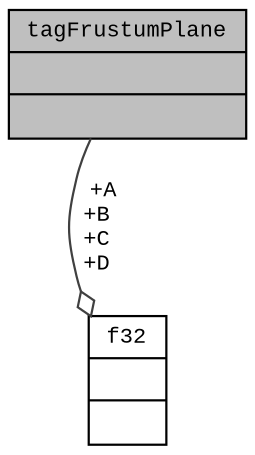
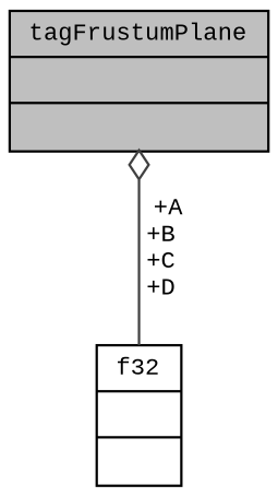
  digraph {
    fontname="Liberation Mono"
    node [color=black fontname="Liberation Mono" fontsize=10 shape=record style=filled]
    n1 [fillcolor=grey75 fontcolor=black height=0.2 label="{tagFrustumPlane\n||}" width=0.4]
    n2 [fillcolor=white height=0.2 label="{f32\n||}" width=0.4]
-   n1 -> n2 [arrowhead=odiamond color=grey25 fontname="Liberation Mono" fontsize=10 label=" +A\n+B\n+C\n+D" labelfontname=Helvetica labelfontsize=10 style=solid]
+   n2 -> n1 [arrowhead=odiamond color=grey25 fontname="Liberation Mono" fontsize=10 label=" +A\n+B\n+C\n+D" labelfontname=Helvetica labelfontsize=10 style=solid]
  }
